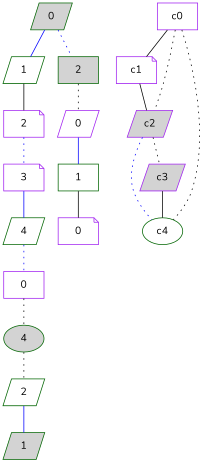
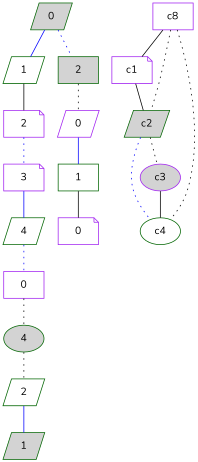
  graph {
    fontname=Nunito
    node [color=darkgreen fillcolor=white fontname=Nunito shape=parallelogram style=filled]
    edge [color=black fontname=Nunito style=dotted]
    n1 [fillcolor=lightgrey label=0]
    n2 [label=1]
    n3 [fillcolor=lightgrey label=2 shape=box]
    n4 [color=purple label=2 shape=note]
    n5 [color=purple label=0]
    n6 [color=purple label=3 shape=note]
    n7 [label=4]
    n8 [color=purple label=0 shape=box]
    n9 [fillcolor=lightgrey label=4 shape=ellipse]
    n10 [label=2]
    n11 [fillcolor=lightgrey label=1]
    n12 [label=1 shape=box]
    n13 [color=purple label=0 shape=note]
-   c0 [color=purple shape=box]
+   c0 [color=purple shape=box label=c8]
    c1 [color=purple shape=note]
-   c2 [color=purple fillcolor=lightgrey]
+   c2 [fillcolor=lightgrey]
    c4 [shape=ellipse]
-   c3 [color=purple fillcolor=lightgrey]
+   c3 [color=purple fillcolor=lightgrey shape=ellipse]
    n1 -- n2 [color=blue style=""]
    n1 -- n3 [color=blue]
    n2 -- n4 [style=""]
    n3 -- n5
    n4 -- n6 [color=blue]
    n5 -- n12 [color=blue style=""]
    n6 -- n7 [color=blue style=""]
    n7 -- n8 [color=blue]
    n8 -- n9
    n9 -- n10
    n10 -- n11 [color=blue style=""]
    n12 -- n13 [style=""]
    c0 -- c1 [style=""]
    c0 -- c2
    c0 -- c4
    c1 -- c2 [style=""]
    c2 -- c4 [color=blue]
    c2 -- c3
    c3 -- c4 [style=""]
  }
